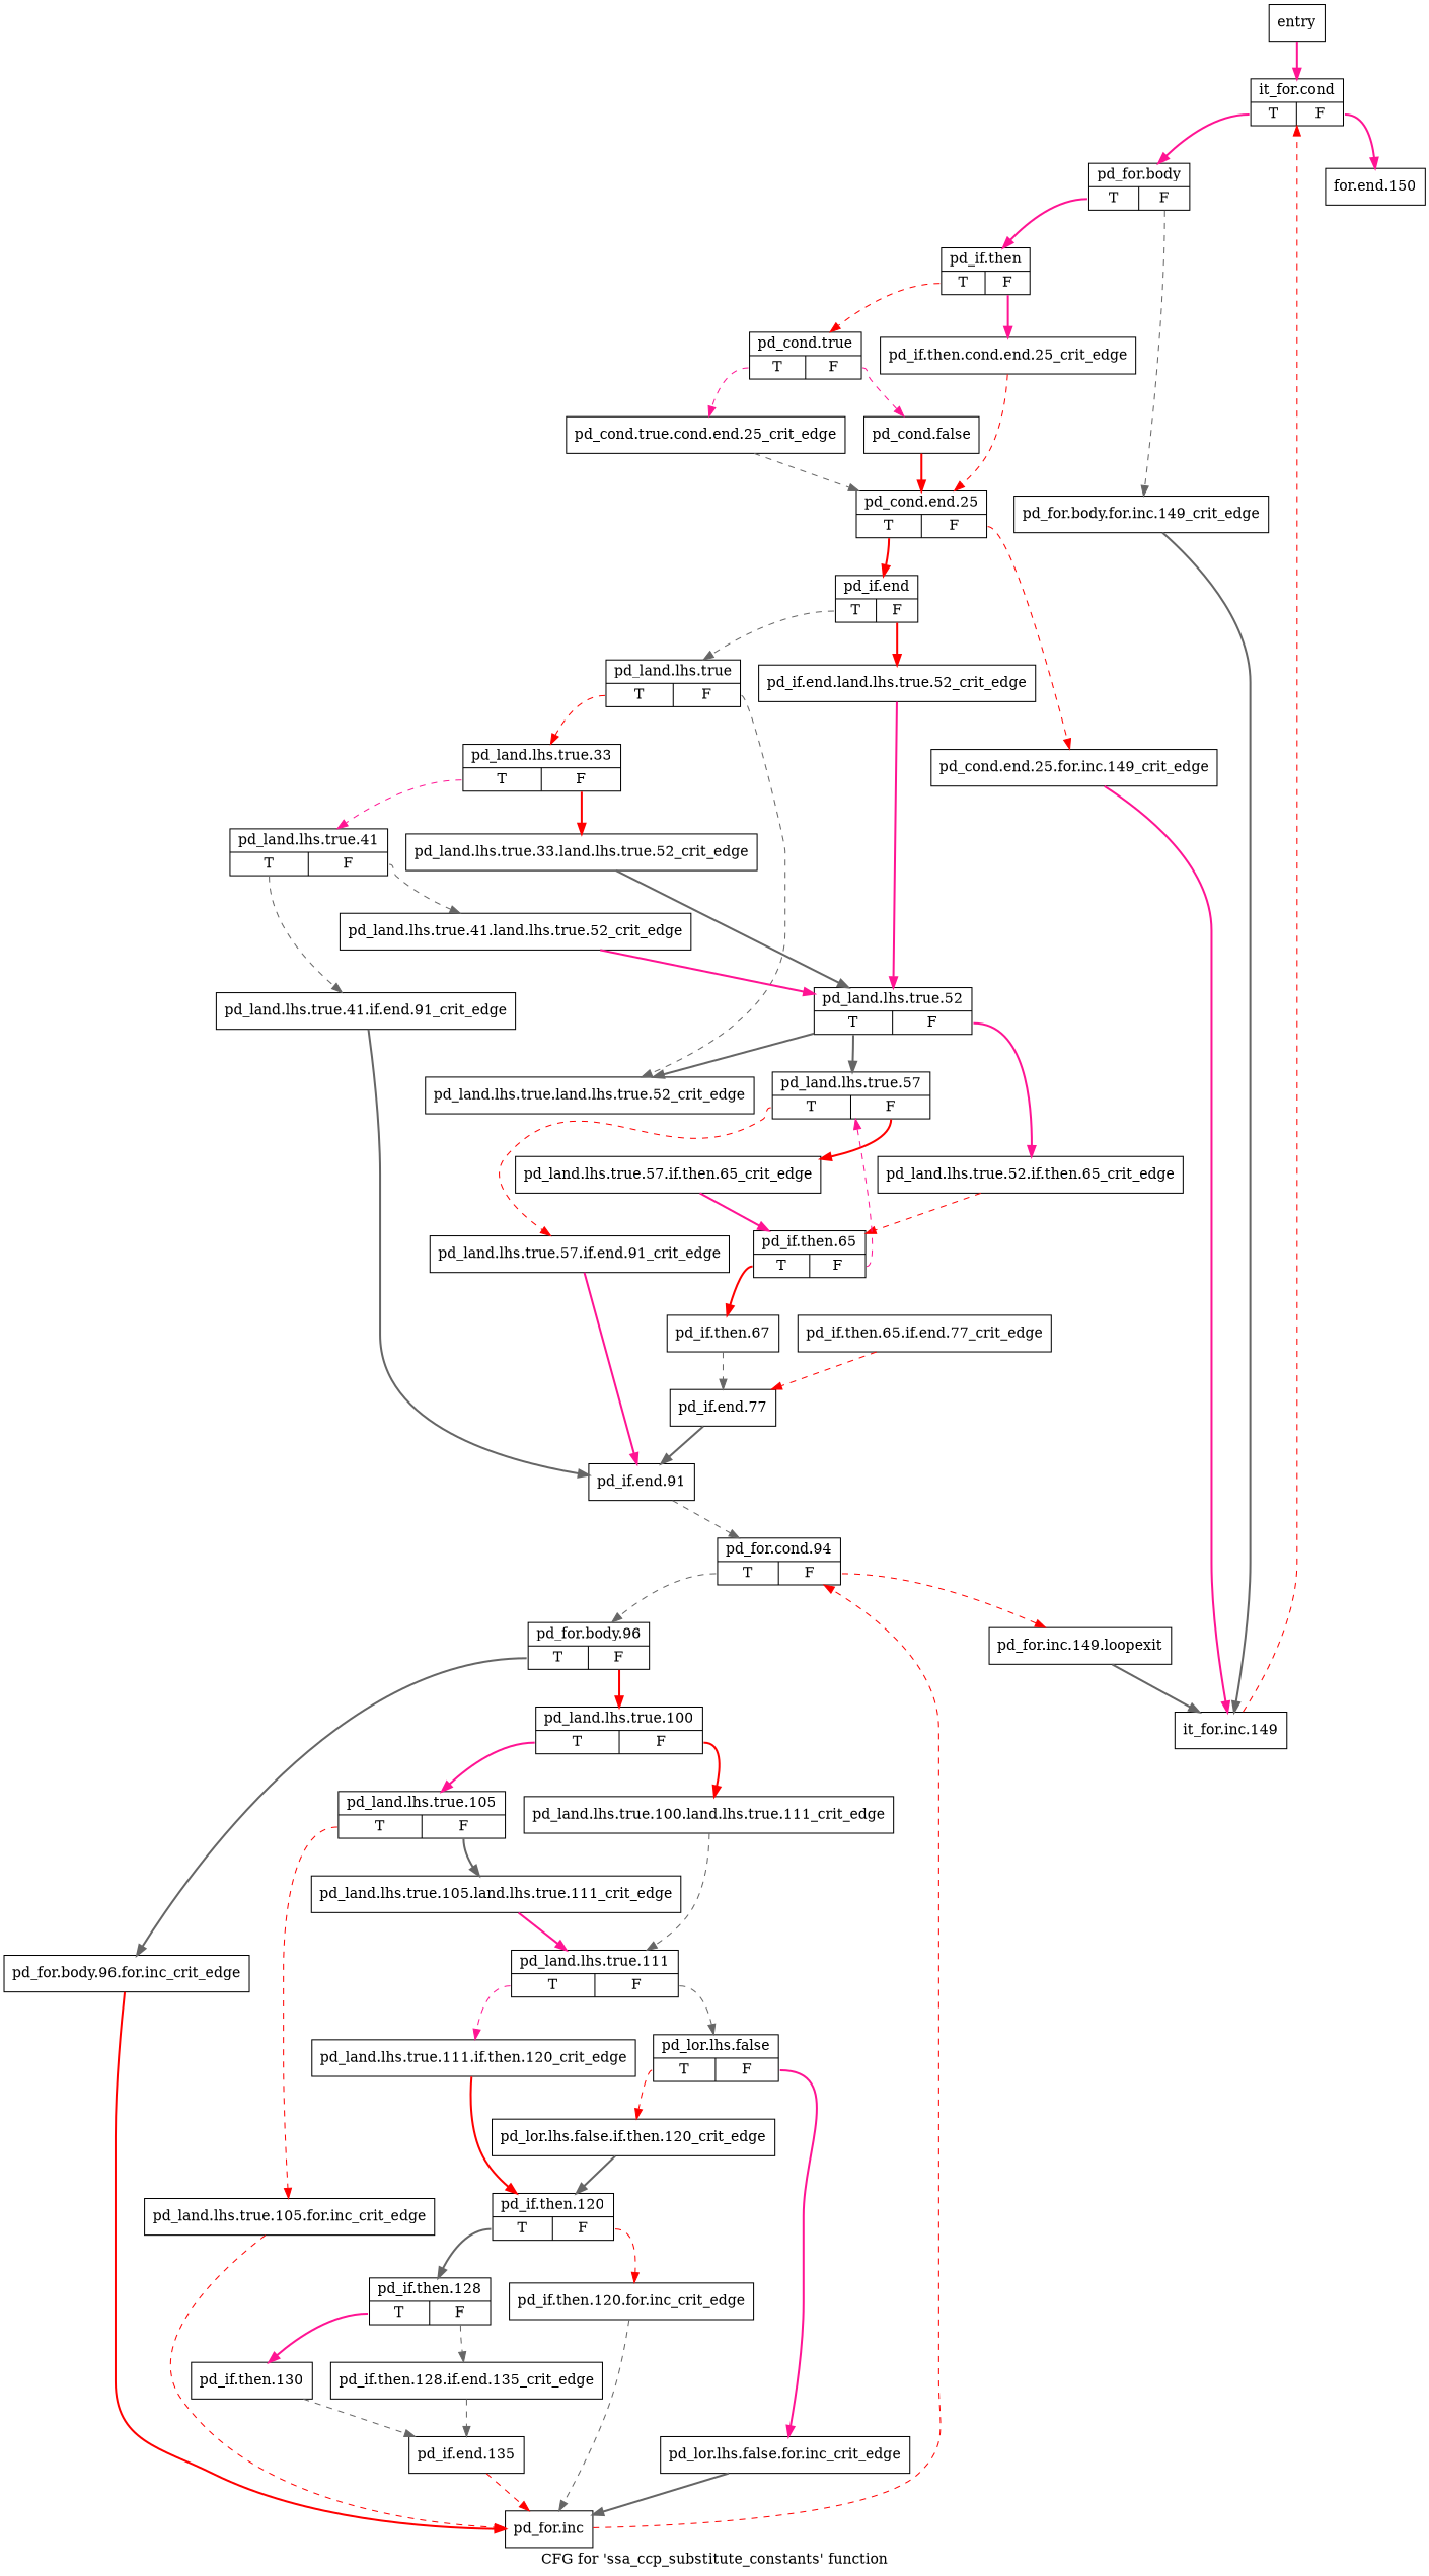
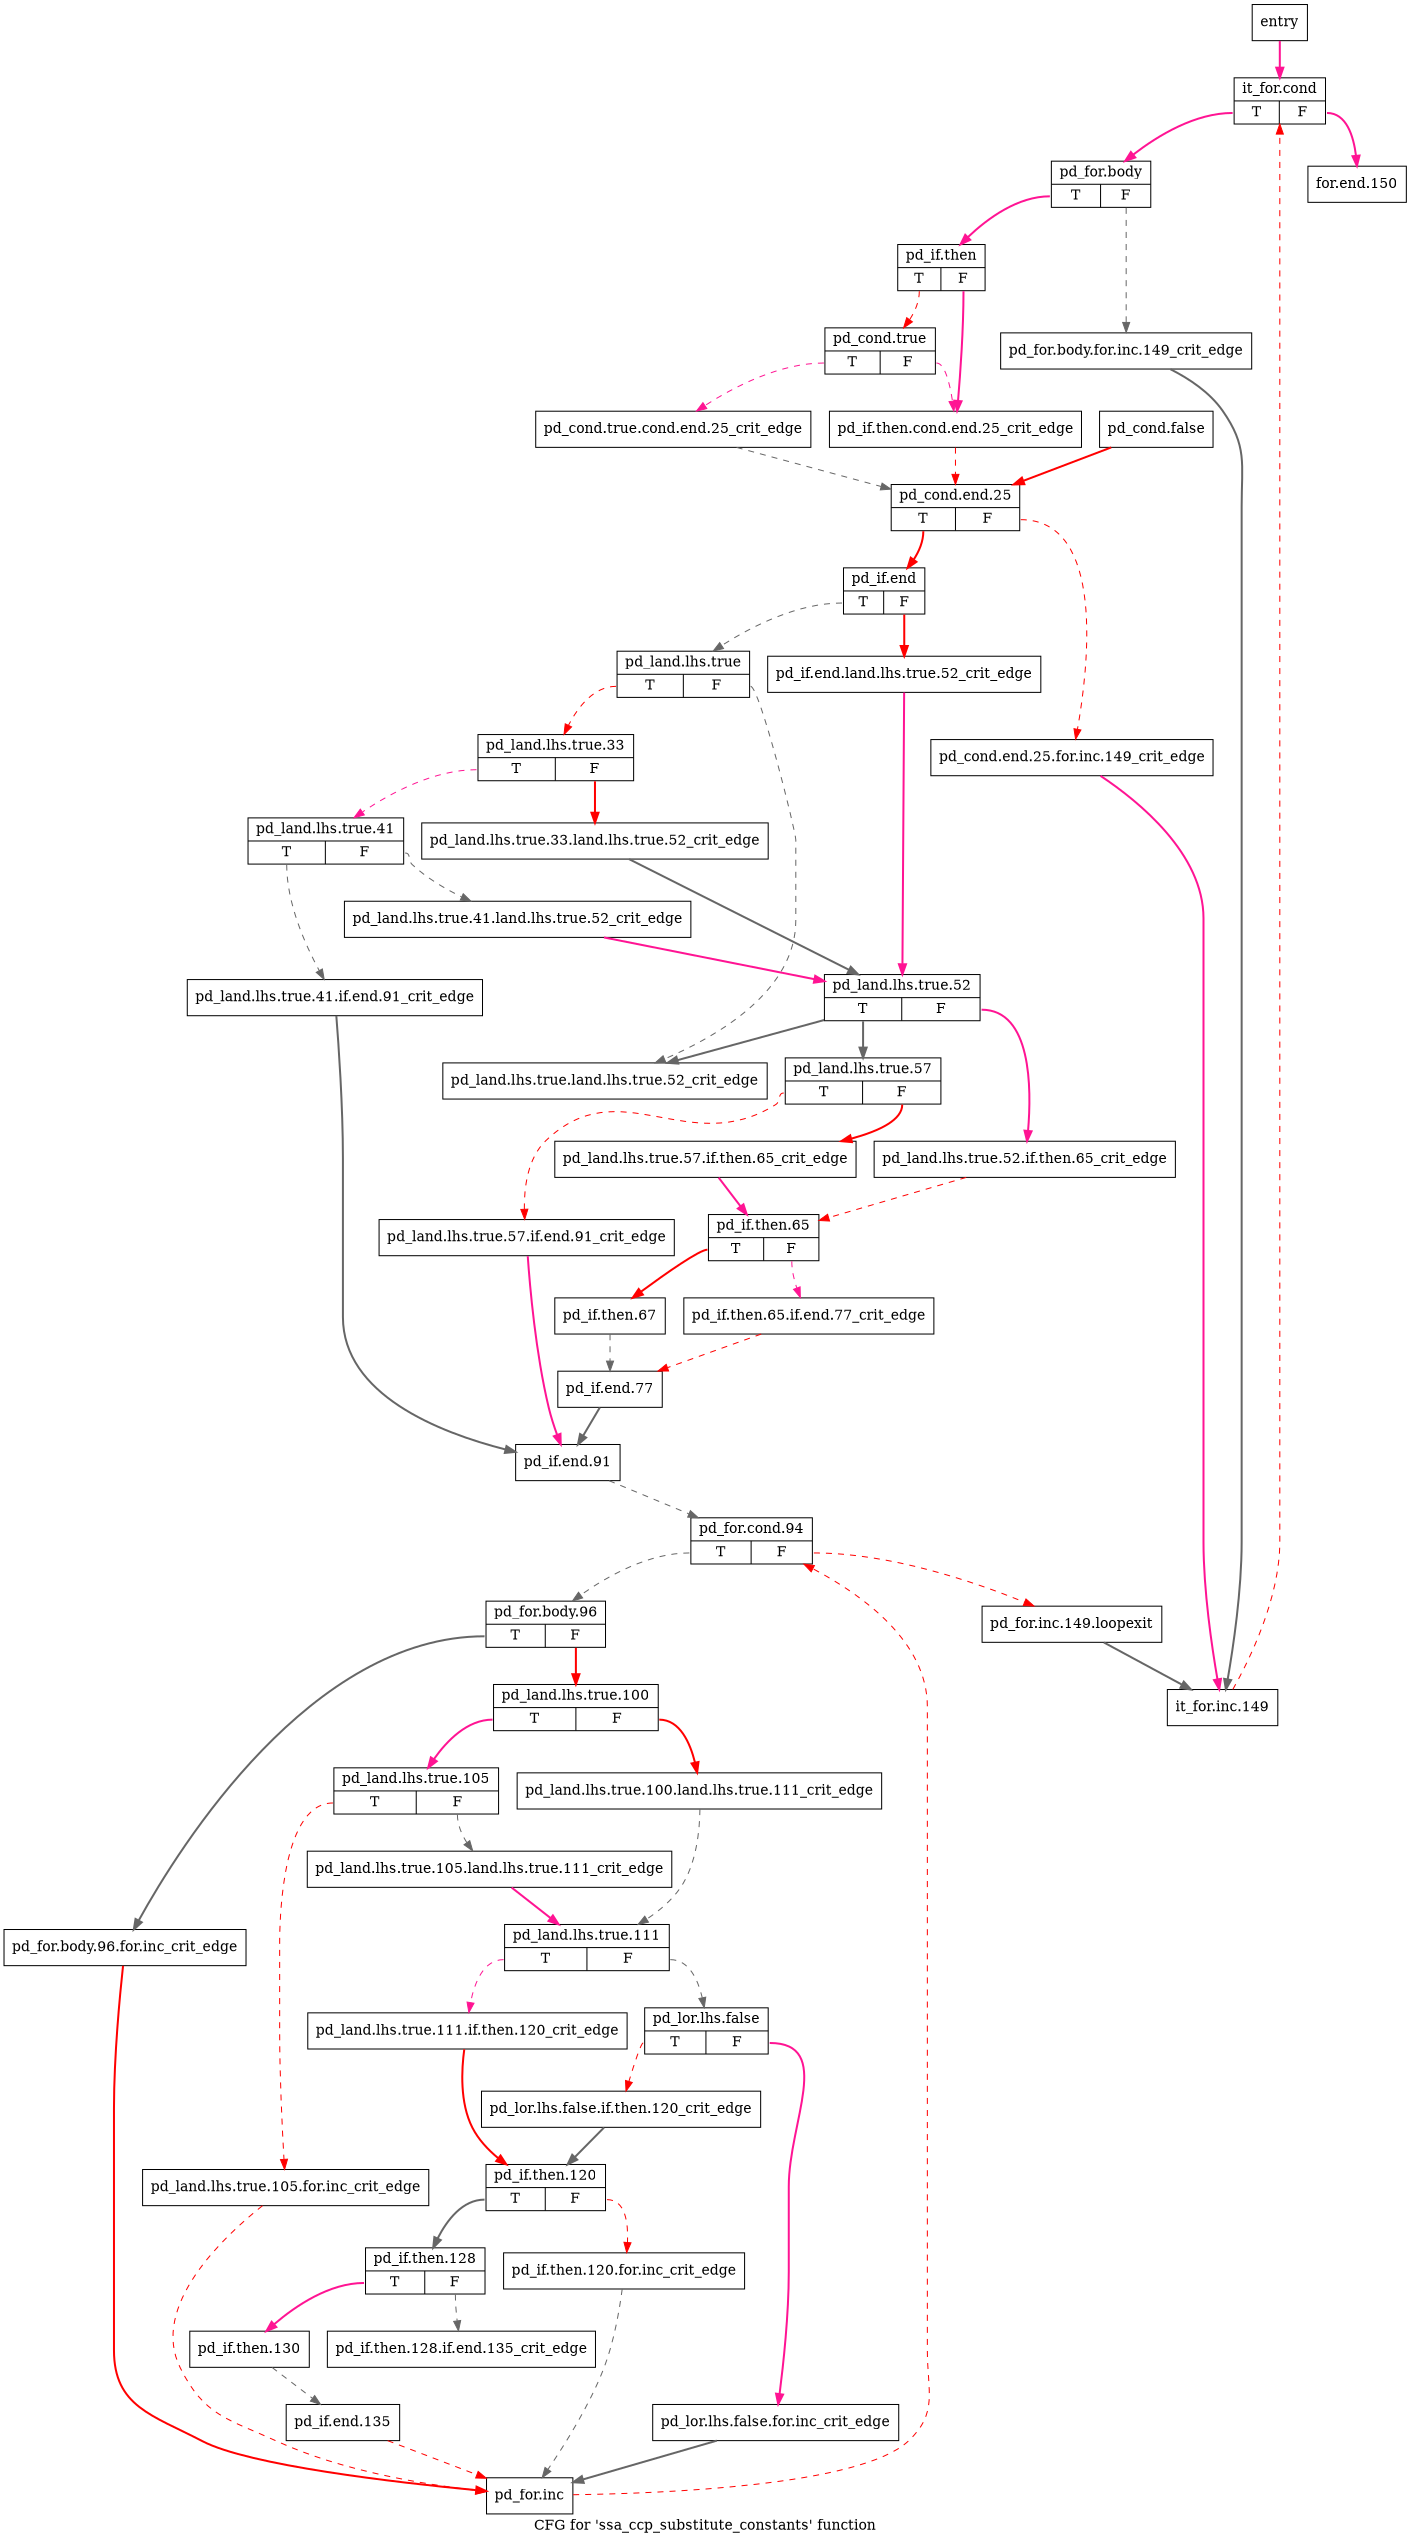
  digraph {
    label="CFG for 'ssa_ccp_substitute_constants' function"
    node [shape=record]
    edge [color=gray40 style=bold]
    n1 [label="{entry}"]
    n2 [label="{it_for.cond|{<s0>T|<s1>F}}"]
    n3 [label="{pd_for.body|{<s0>T|<s1>F}}"]
    n4 [label="{for.end.150}"]
    n5 [label="{pd_if.then|{<s0>T|<s1>F}}"]
    n6 [label="{pd_for.body.for.inc.149_crit_edge}"]
    n7 [label="{pd_cond.true|{<s0>T|<s1>F}}"]
    n8 [label="{pd_if.then.cond.end.25_crit_edge}"]
    n9 [label="{it_for.inc.149}"]
    n10 [label="{pd_cond.true.cond.end.25_crit_edge}"]
    n11 [label="{pd_cond.false}"]
    n12 [label="{pd_cond.end.25|{<s0>T|<s1>F}}"]
    n13 [label="{pd_if.end|{<s0>T|<s1>F}}"]
    n14 [label="{pd_cond.end.25.for.inc.149_crit_edge}"]
    n15 [label="{pd_land.lhs.true|{<s0>T|<s1>F}}"]
    n16 [label="{pd_if.end.land.lhs.true.52_crit_edge}"]
    n17 [label="{pd_land.lhs.true.33|{<s0>T|<s1>F}}"]
    n18 [label="{pd_land.lhs.true.land.lhs.true.52_crit_edge}"]
    n19 [label="{pd_land.lhs.true.52|{<s0>T|<s1>F}}"]
    n20 [label="{pd_land.lhs.true.41|{<s0>T|<s1>F}}"]
    n21 [label="{pd_land.lhs.true.33.land.lhs.true.52_crit_edge}"]
    n22 [label="{pd_land.lhs.true.57|{<s0>T|<s1>F}}"]
    n23 [label="{pd_land.lhs.true.52.if.then.65_crit_edge}"]
    n24 [label="{pd_land.lhs.true.57.if.end.91_crit_edge}"]
    n25 [label="{pd_land.lhs.true.57.if.then.65_crit_edge}"]
    n26 [label="{pd_if.then.65|{<s0>T|<s1>F}}"]
    n27 [label="{pd_land.lhs.true.41.if.end.91_crit_edge}"]
    n28 [label="{pd_land.lhs.true.41.land.lhs.true.52_crit_edge}"]
    n29 [label="{pd_if.end.91}"]
    n30 [label="{pd_for.cond.94|{<s0>T|<s1>F}}"]
    n31 [label="{pd_for.body.96|{<s0>T|<s1>F}}"]
    n32 [label="{pd_for.inc.149.loopexit}"]
    n33 [label="{pd_if.then.67}"]
    n34 [label="{pd_if.then.65.if.end.77_crit_edge}"]
    n35 [label="{pd_if.end.77}"]
    n36 [label="{pd_for.body.96.for.inc_crit_edge}"]
    n37 [label="{pd_land.lhs.true.100|{<s0>T|<s1>F}}"]
    n38 [label="{pd_for.inc}"]
    n39 [label="{pd_land.lhs.true.105|{<s0>T|<s1>F}}"]
    n40 [label="{pd_land.lhs.true.100.land.lhs.true.111_crit_edge}"]
    n41 [label="{pd_land.lhs.true.105.for.inc_crit_edge}"]
    n42 [label="{pd_land.lhs.true.105.land.lhs.true.111_crit_edge}"]
    n43 [label="{pd_land.lhs.true.111|{<s0>T|<s1>F}}"]
    n44 [label="{pd_land.lhs.true.111.if.then.120_crit_edge}"]
    n45 [label="{pd_lor.lhs.false|{<s0>T|<s1>F}}"]
    n46 [label="{pd_if.then.120|{<s0>T|<s1>F}}"]
    n47 [label="{pd_lor.lhs.false.if.then.120_crit_edge}"]
    n48 [label="{pd_lor.lhs.false.for.inc_crit_edge}"]
    n49 [label="{pd_if.then.128|{<s0>T|<s1>F}}"]
    n50 [label="{pd_if.then.120.for.inc_crit_edge}"]
    n51 [label="{pd_if.then.130}"]
    n52 [label="{pd_if.then.128.if.end.135_crit_edge}"]
    n53 [label="{pd_if.end.135}"]
    n1 -> n2 [color=deeppink]
    n2 -> n3 [color=deeppink tailport=s0]
    n2 -> n4 [color=deeppink tailport=s1]
    n3 -> n5 [color=deeppink tailport=s0]
    n3 -> n6 [style=dashed tailport=s1]
    n5 -> n7 [color=red style=dashed tailport=s0]
    n5 -> n8 [color=deeppink tailport=s1]
    n6 -> n9
    n7 -> n10 [color=deeppink style=dashed tailport=s0]
-   n7 -> n11 [color=deeppink style=dashed tailport=s1]
+   n7 -> n8 [color=deeppink style=dashed tailport=s1]
    n8 -> n12 [color=red style=dashed]
    n9 -> n2 [color=red style=dashed]
    n10 -> n12 [style=dashed]
    n11 -> n12 [color=red]
    n12 -> n13 [color=red tailport=s0]
    n12 -> n14 [color=red style=dashed tailport=s1]
    n13 -> n15 [style=dashed tailport=s0]
    n13 -> n16 [color=red tailport=s1]
    n14 -> n9 [color=deeppink]
    n15 -> n17 [color=red style=dashed tailport=s0]
    n15 -> n18 [style=dashed tailport=s1]
    n16 -> n19 [color=deeppink]
    n17 -> n20 [color=deeppink style=dashed tailport=s0]
    n17 -> n21 [color=red tailport=s1]
    n19 -> n18
    n19 -> n22 [tailport=s0]
    n19 -> n23 [color=deeppink tailport=s1]
    n20 -> n27 [style=dashed tailport=s0]
    n20 -> n28 [style=dashed tailport=s1]
    n21 -> n19
    n22 -> n24 [color=red style=dashed tailport=s0]
    n22 -> n25 [color=red tailport=s1]
    n23 -> n26 [color=red style=dashed]
    n24 -> n29 [color=deeppink]
    n25 -> n26 [color=deeppink]
    n26 -> n33 [color=red tailport=s0]
-   n26 -> n22 [color=deeppink style=dashed tailport=s1]
+   n26 -> n34 [color=deeppink style=dashed tailport=s1]
    n27 -> n29
    n28 -> n19 [color=deeppink]
    n29 -> n30 [style=dashed]
    n30 -> n31 [style=dashed tailport=s0]
    n30 -> n32 [color=red style=dashed tailport=s1]
    n31 -> n36 [tailport=s0]
    n31 -> n37 [color=red tailport=s1]
    n32 -> n9
    n33 -> n35 [style=dashed]
    n34 -> n35 [color=red style=dashed]
    n35 -> n29
    n36 -> n38 [color=red]
    n37 -> n39 [color=deeppink tailport=s0]
    n37 -> n40 [color=red tailport=s1]
    n38 -> n30 [color=red style=dashed]
    n39 -> n41 [color=red style=dashed tailport=s0]
-   n39 -> n42 [tailport=s1]
+   n39 -> n42 [style=dashed tailport=s1]
    n40 -> n43 [style=dashed]
    n41 -> n38 [color=red style=dashed]
    n42 -> n43 [color=deeppink]
    n43 -> n44 [color=deeppink style=dashed tailport=s0]
    n43 -> n45 [style=dashed tailport=s1]
    n44 -> n46 [color=red]
    n45 -> n47 [color=red style=dashed tailport=s0]
    n45 -> n48 [color=deeppink tailport=s1]
    n46 -> n49 [tailport=s0]
    n46 -> n50 [color=red style=dashed tailport=s1]
    n47 -> n46
    n48 -> n38
    n49 -> n51 [color=deeppink tailport=s0]
    n49 -> n52 [style=dashed tailport=s1]
    n50 -> n38 [style=dashed]
    n51 -> n53 [style=dashed]
-   n52 -> n53 [style=dashed]
    n53 -> n38 [color=red style=dashed]
  }
